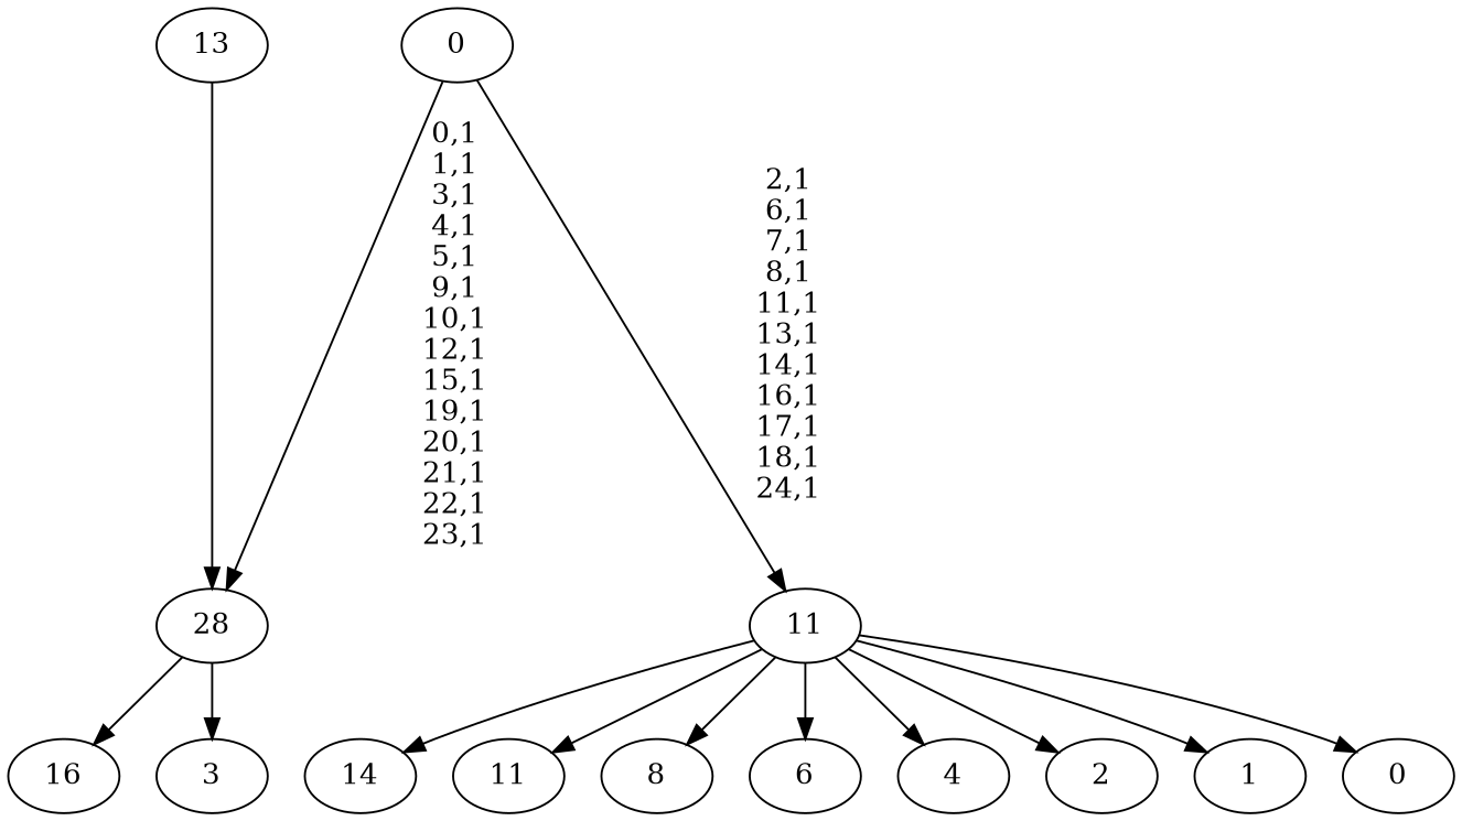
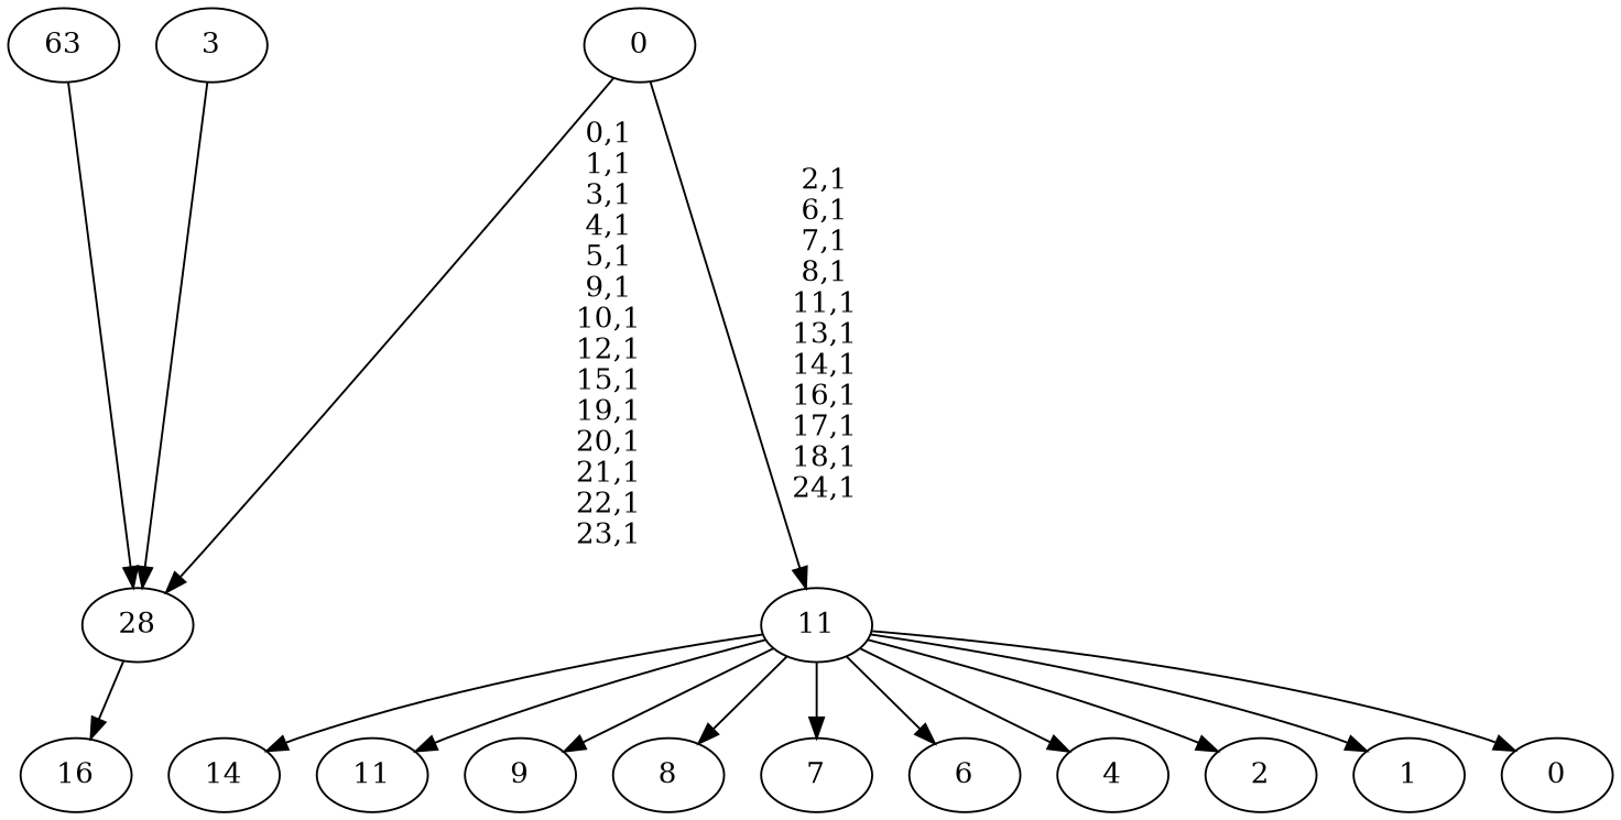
  digraph {
-   n1 [label=13]
+   n1 [label=63]
    28
    n3 [label=14]
    n4 [label=11]
    n5 [label=16]
+   n6 [label=9]
    n7 [label=8]
+   n8 [label=7]
    n9 [label=6]
    n10 [label=4]
    n11 [label=3]
    n12 [label=2]
    n13 [label=1]
    n14 [label=0]
    11
    0
    n1 -> 28
    28 -> n5
-   28 -> n11
+   n11 -> 28
    11 -> n3
    11 -> n4
+   11 -> n6
    11 -> n7
+   11 -> n8
    11 -> n9
    11 -> n10
    11 -> n12
    11 -> n13
    11 -> n14
    0 -> 28 [label="0,1\n1,1\n3,1\n4,1\n5,1\n9,1\n10,1\n12,1\n15,1\n19,1\n20,1\n21,1\n22,1\n23,1"]
    0 -> 11 [label="2,1\n6,1\n7,1\n8,1\n11,1\n13,1\n14,1\n16,1\n17,1\n18,1\n24,1"]
  }
